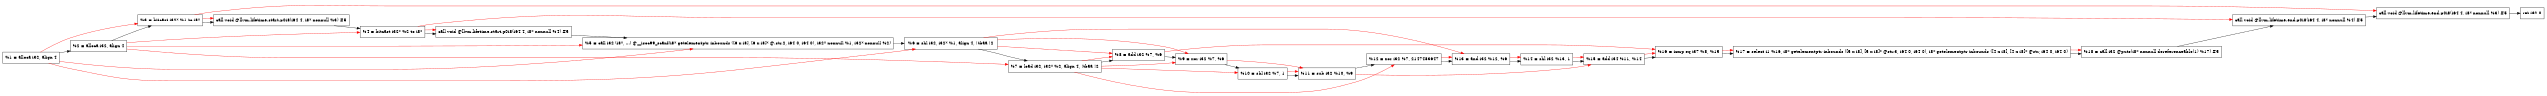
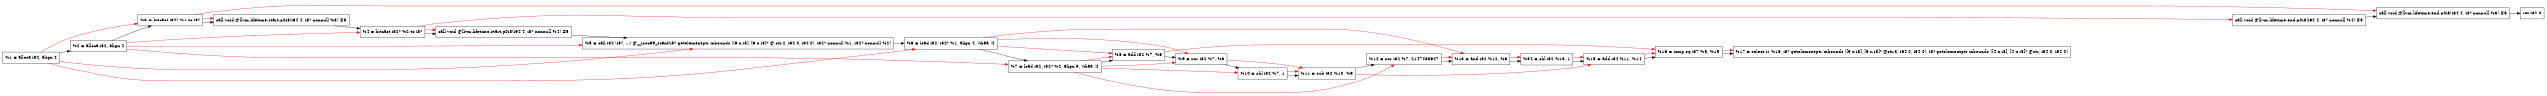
  digraph {
    rankdir=LR
    node [shape=record]
    edge [color=red]
    n1 [label="  %1 = alloca i32, align 4"]
    n2 [label="  %2 = alloca i32, align 4"]
    n3 [label="  %3 = bitcast i32* %1 to i8*"]
    n4 [label="  %5 = call i32 (i8*, ...) @__isoc99_scanf(i8* getelementptr inbounds ([6 x i8], [6 x i8]* @.str.2, i64 0, i64 0), i32* nonnull %1, i32* nonnull %2)"]
-   n5 [label="%6 = shl i32, i32* %1, align 4, !tbaa !2"]
+   n5 [label="  %6 = load i32, i32* %1, align 4, !tbaa !2"]
    n6 [label="  %4 = bitcast i32* %2 to i8*"]
-   n7 [label="  %7 = load i32, i32* %2, align 4, !tbaa !2"]
+   n7 [label="%7 = load i32, i32* %2, align 5, !tbaa !2"]
    n8 [label="  call void @llvm.lifetime.start.p0i8(i64 4, i8* nonnull %3) #5"]
    n9 [label="  call void @llvm.lifetime.end.p0i8(i64 4, i8* nonnull %3) #5"]
    n10 [label="  %8 = add i32 %7, %6"]
    n11 [label="  %9 = xor i32 %7, %6"]
    n12 [label="  %13 = and i32 %12, %6"]
    n13 [label="  call void @llvm.lifetime.start.p0i8(i64 4, i8* nonnull %4) #5"]
    n14 [label="  call void @llvm.lifetime.end.p0i8(i64 4, i8* nonnull %4) #5"]
    n15 [label="  %10 = shl i32 %7, 1"]
    n16 [label="  %12 = xor i32 %7, 2147483647"]
    n17 [label="  ret i32 0"]
    n18 [label="%16 = icmp eq i37 %8, %15"]
    n19 [label="  %11 = sub i32 %10, %9"]
-   n20 [label="  %14 = shl i32 %13, 1"]
+   n20 [label="%84 = shl i32 %13, 1"]
    n21 [label="  %17 = select i1 %16, i8* getelementptr inbounds ([5 x i8], [5 x i8]* @str.3, i64 0, i64 0), i8* getelementptr inbounds ([4 x i8], [4 x i8]* @str, i64 0, i64 0)"]
    n22 [label="%15 = add i34 %11, %14"]
-   n23 [label="  %18 = call i32 @puts(i8* nonnull dereferenceable(1) %17) #5"]
    n1 -> n2 [color=""]
    n1 -> n3
    n1 -> n4
    n1 -> n5
    n2 -> n3 [color=""]
    n2 -> n4
    n2 -> n6
    n2 -> n7
    n3 -> n8 [color=""]
    n3 -> n8
    n3 -> n9
    n4 -> n5 [color=""]
    n5 -> n7 [color=""]
    n5 -> n10
    n5 -> n11
    n5 -> n12
    n6 -> n13 [color=""]
    n6 -> n13
    n6 -> n14
    n7 -> n10 [color=""]
    n7 -> n10
    n7 -> n11
    n7 -> n15
    n7 -> n16
    n8 -> n6 [color=""]
    n9 -> n17 [color=""]
    n10 -> n11 [color=""]
    n10 -> n18
    n11 -> n15 [color=""]
    n11 -> n19
    n12 -> n20 [color=""]
    n12 -> n20
    n13 -> n4 [color=""]
    n14 -> n9 [color=""]
    n15 -> n19 [color=""]
    n15 -> n19
    n16 -> n12 [color=""]
    n16 -> n12
    n18 -> n21 [color=""]
    n18 -> n21
    n19 -> n16 [color=""]
    n19 -> n22
    n20 -> n22 [color=""]
    n20 -> n22
-   n21 -> n23 [color=""]
-   n21 -> n23
    n22 -> n18 [color=""]
    n22 -> n18
-   n23 -> n14 [color=""]
  }
